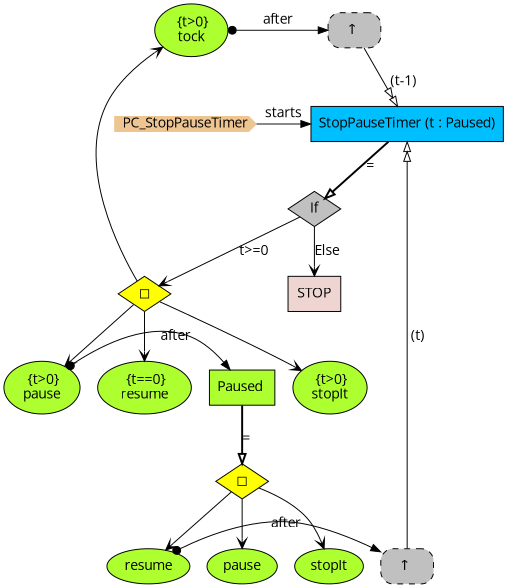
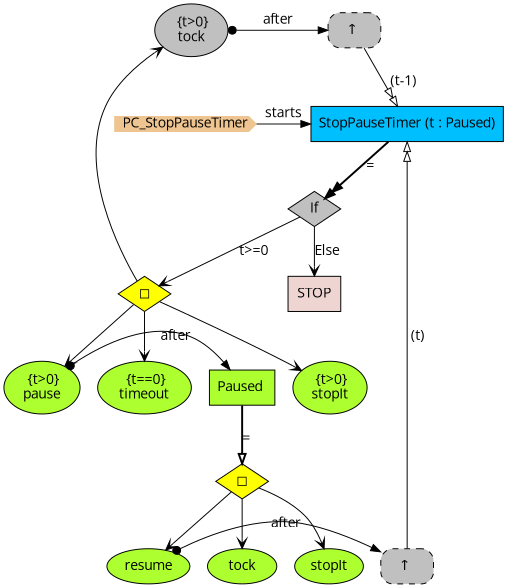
  digraph {
    fontname="Open Sans"
    node [fillcolor=greenyellow fontname="Open Sans" shape=ellipse style=filled]
    edge [arrowhead=open fontname="Open Sans"]
    n1 [fillcolor=gray label="↑ " shape=rectangle style="rounded,filled,dashed"]
-   n2 [label=" {t>0}\ntock"]
+   n2 [fillcolor=gray label=" {t>0}\ntock"]
    n3 [label="Paused " shape=box]
    n4 [label=" {t>0}\npause"]
    n5 [fillcolor=gray label="↑ " shape=rectangle style="rounded,filled,dashed"]
    n6 [label=resume]
    n7 [color=burlywood2 height=.2 label=PC_StopPauseTimer shape=cds width=.2 fillcolor=""]
    n8 [fillcolor=deepskyblue label="StopPauseTimer (t : Paused)" shape=box]
    n9 [fillcolor=yellow label="◻︎" shape=diamond]
    n10 [fillcolor=gray label=If shape=diamond]
    n11 [fillcolor=yellow label="◻︎" shape=diamond]
    n12 [fillcolor=mistyrose2 label=STOP shape=box]
-   n13 [label=" {t==0}\nresume"]
+   n13 [label=" {t==0}\ntimeout"]
    n14 [label=" {t>0}\nstopIt"]
-   n15 [label=pause]
+   n15 [label=tock]
    n16 [label=stopIt]
    subgraph sub_1 {
      rank=same
      n1
      n2
    }
    subgraph sub_2 {
      rank=same
      n3
      n4
    }
    subgraph sub_3 {
      rank=same
      n5
      n6
    }
    subgraph sub_4 {
      rank=same
      n7
      n8
    }
    n1 -> n8 [arrowhead=normalnormal fillcolor=white label=" (t-1)"]
    n2 -> n1 [arrowtail=dot dir=both label=after arrowhead=""]
    n3 -> n9 [arrowhead=onormal label="=" penwidth=2]
    n4 -> n3 [arrowtail=dot dir=both label=after arrowhead=""]
    n5 -> n8 [arrowhead=normalnormal fillcolor=white label=" (t)"]
    n6 -> n5 [arrowtail=dot dir=both label=after arrowhead=""]
    n7 -> n8 [label=starts arrowhead=""]
-   n8 -> n10 [arrowhead=onormal label="=" penwidth=2]
+   n8 -> n10 [arrowhead=normalnormal label="=" penwidth=2]
    n9 -> n6
    n9 -> n15
    n9 -> n16
    n10 -> n11 [label="t>=0"]
    n10 -> n12 [label=Else]
    n11 -> n2
    n11 -> n4
    n11 -> n13
    n11 -> n14
  }
